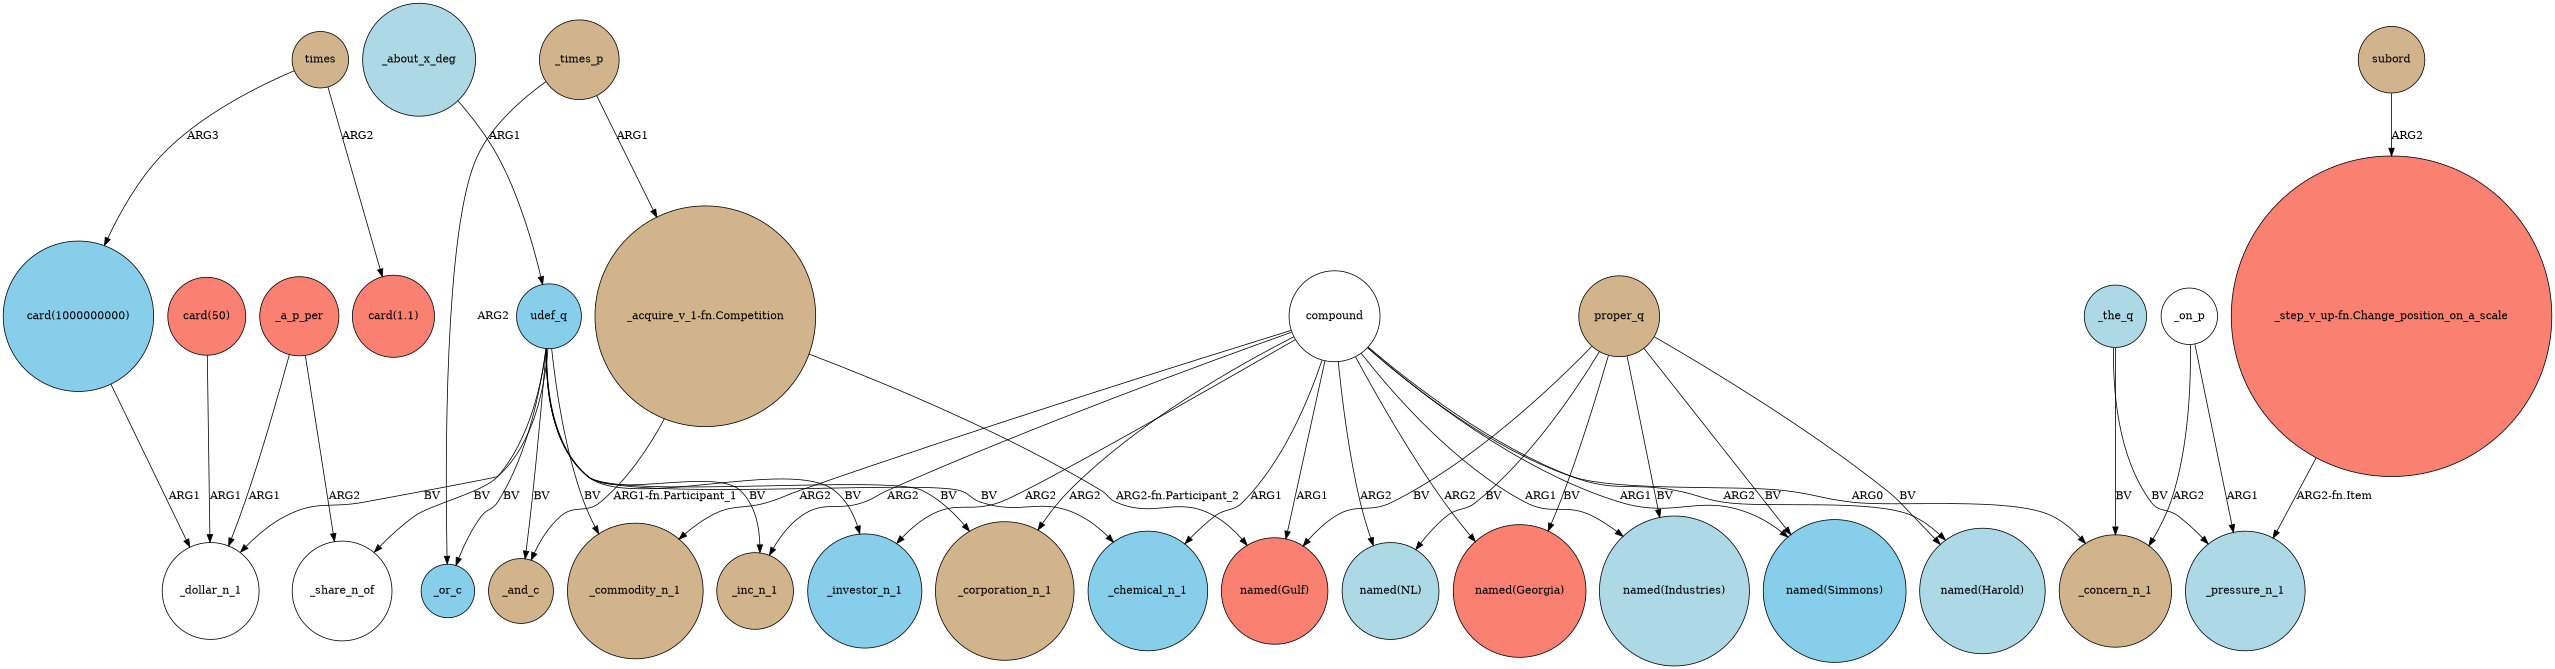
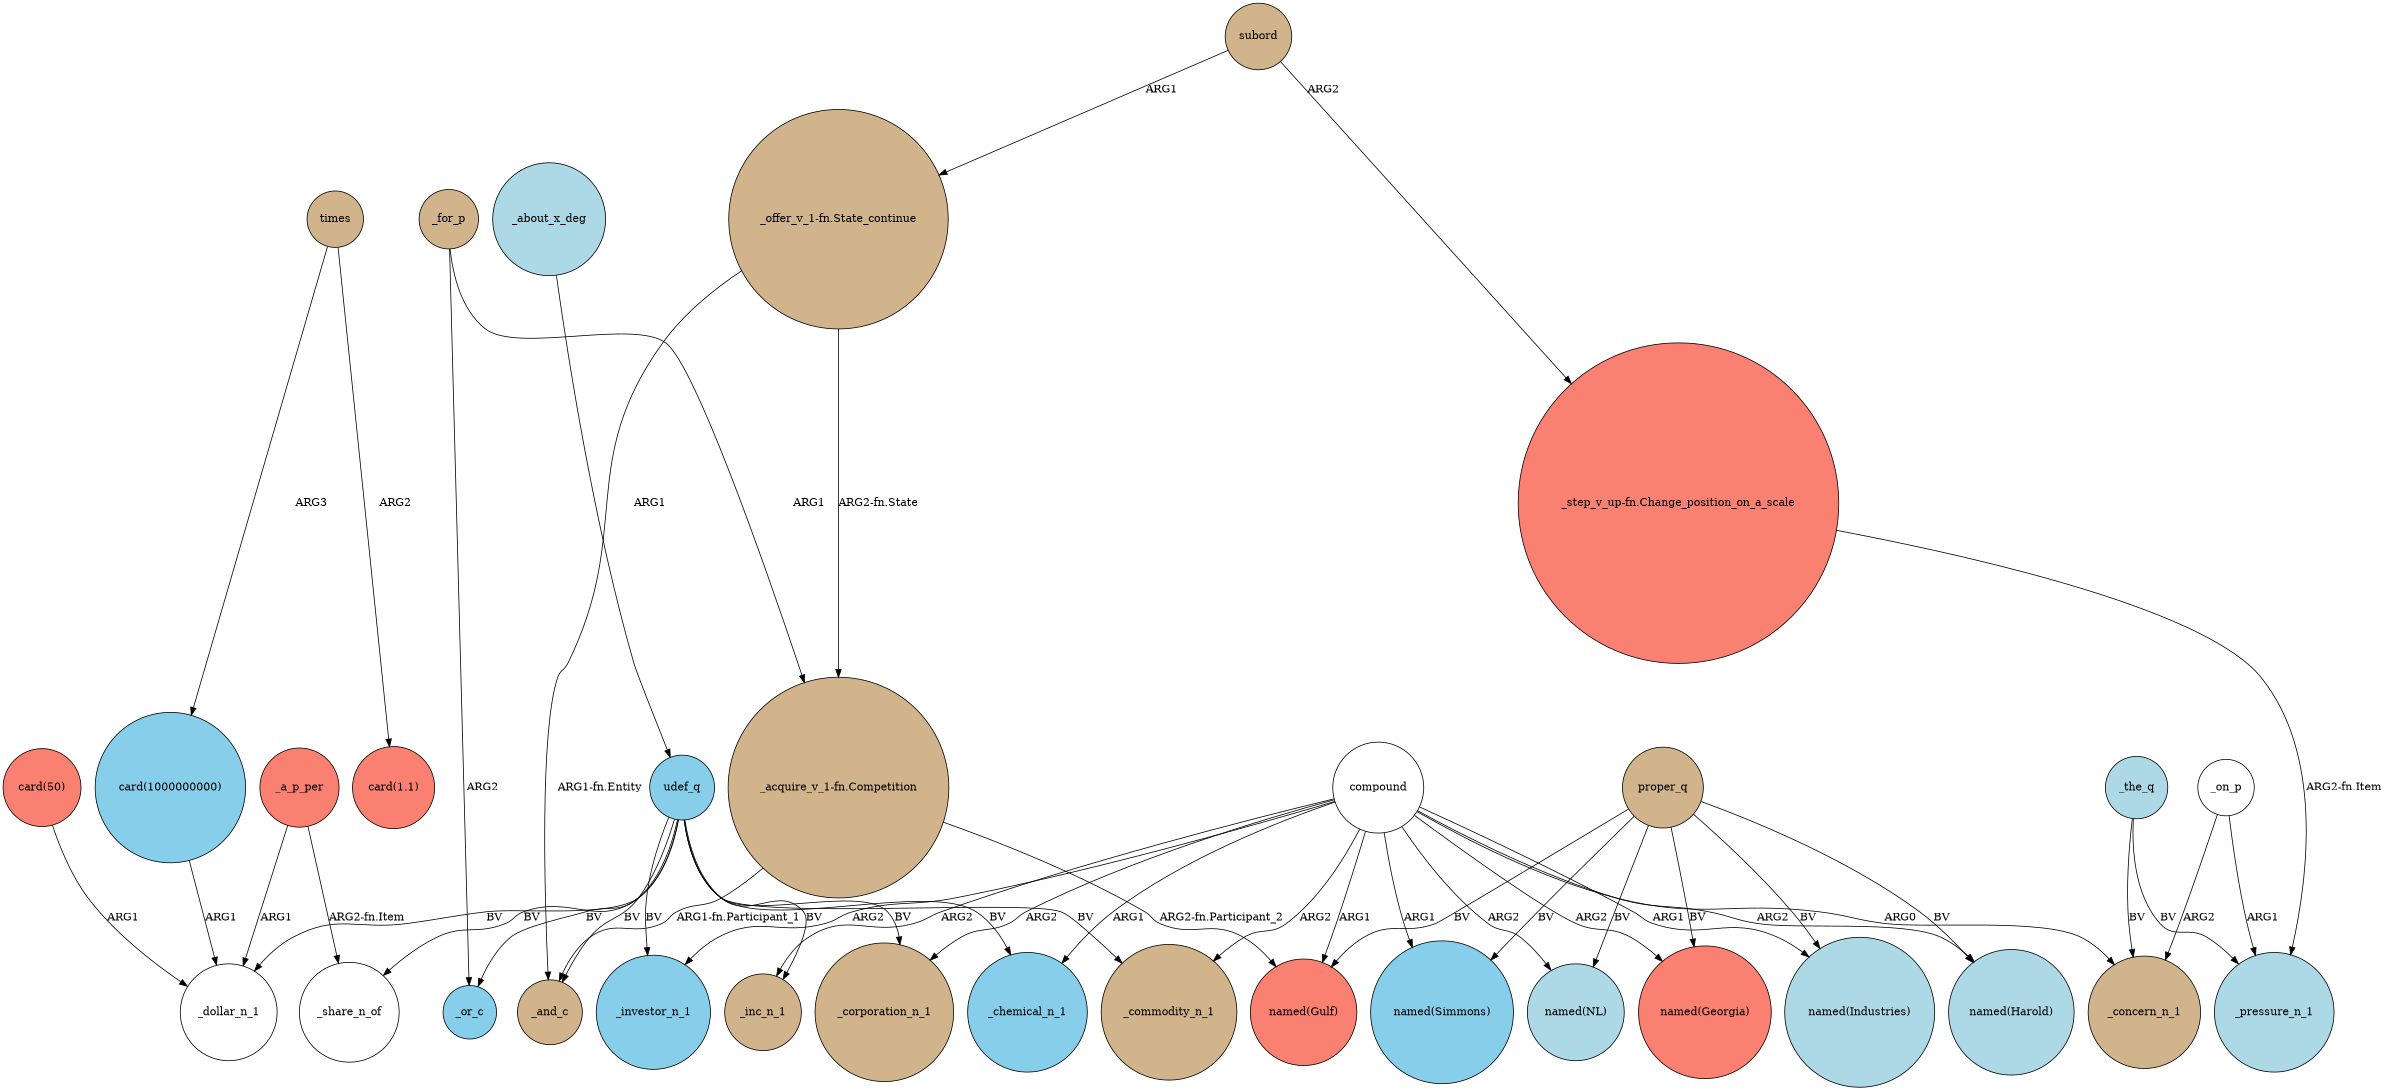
  digraph {
    fontname="DejaVu Serif"
    node [fillcolor=tan fontname="DejaVu Serif" shape=circle style=filled]
    edge [fontname="DejaVu Serif"]
    compound [fillcolor=white]
    _chemical_n_1 [fillcolor=skyblue]
    "named(Industries)" [fillcolor=lightblue]
    _concern_n_1
    "named(Georgia)" [fillcolor=salmon]
    "named(Harold)" [fillcolor=lightblue]
    _corporation_n_1
    "named(Simmons)" [fillcolor=skyblue]
    _inc_n_1
    "named(Gulf)" [fillcolor=salmon]
    "named(NL)" [fillcolor=lightblue]
    _commodity_n_1
    _investor_n_1 [fillcolor=skyblue]
    "card(50)" [fillcolor=salmon]
    _dollar_n_1 [fillcolor=white]
    proper_q
    _the_q [fillcolor=lightblue]
    _pressure_n_1 [fillcolor=lightblue]
+   "_offer_v_1-fn.State_continue"
    "_acquire_v_1-fn.Competition"
    _and_c
    udef_q [fillcolor=skyblue]
    _or_c [fillcolor=skyblue]
    _share_n_of [fillcolor=white]
    "_step_v_up-fn.Change_position_on_a_scale" [fillcolor=salmon]
    _on_p [fillcolor=white]
    "card(1000000000)" [fillcolor=skyblue]
    _about_x_deg [fillcolor=lightblue]
    times
    "card(1.1)" [fillcolor=salmon]
    subord
    _a_p_per [fillcolor=salmon]
-   _for_p [label=_times_p]
+   _for_p
    compound -> _chemical_n_1 [label=ARG1]
    compound -> "named(Industries)" [label=ARG1]
    compound -> _concern_n_1 [label=ARG0]
    compound -> "named(Georgia)" [label=ARG2]
    compound -> "named(Harold)" [label=ARG2]
    compound -> _corporation_n_1 [label=ARG2]
    compound -> "named(Simmons)" [label=ARG1]
    compound -> _inc_n_1 [label=ARG2]
    compound -> "named(Gulf)" [label=ARG1]
    compound -> "named(NL)" [label=ARG2]
    compound -> _commodity_n_1 [label=ARG2]
    compound -> _investor_n_1 [label=ARG2]
    "card(50)" -> _dollar_n_1 [label=ARG1]
    proper_q -> "named(Industries)" [label=BV]
    proper_q -> "named(Georgia)" [label=BV]
    proper_q -> "named(Harold)" [label=BV]
    proper_q -> "named(Simmons)" [label=BV]
    proper_q -> "named(Gulf)" [label=BV]
    proper_q -> "named(NL)" [label=BV]
    _the_q -> _concern_n_1 [label=BV]
    _the_q -> _pressure_n_1 [label=BV]
+   "_offer_v_1-fn.State_continue" -> "_acquire_v_1-fn.Competition" [label="ARG2-fn.State"]
+   "_offer_v_1-fn.State_continue" -> _and_c [label="ARG1-fn.Entity"]
    "_acquire_v_1-fn.Competition" -> "named(Gulf)" [label="ARG2-fn.Participant_2"]
    "_acquire_v_1-fn.Competition" -> _and_c [label="ARG1-fn.Participant_1"]
    udef_q -> _chemical_n_1 [label=BV]
    udef_q -> _corporation_n_1 [label=BV]
    udef_q -> _inc_n_1 [label=BV]
    udef_q -> _commodity_n_1 [label=BV]
    udef_q -> _investor_n_1 [label=BV]
    udef_q -> _dollar_n_1 [label=BV]
    udef_q -> _and_c [label=BV]
    udef_q -> _or_c [label=BV]
    udef_q -> _share_n_of [label=BV]
    "_step_v_up-fn.Change_position_on_a_scale" -> _pressure_n_1 [label="ARG2-fn.Item"]
    _on_p -> _concern_n_1 [label=ARG2]
    _on_p -> _pressure_n_1 [label=ARG1]
    "card(1000000000)" -> _dollar_n_1 [label=ARG1]
    _about_x_deg -> udef_q [label=ARG1]
    times -> "card(1000000000)" [label=ARG3]
    times -> "card(1.1)" [label=ARG2]
+   subord -> "_offer_v_1-fn.State_continue" [label=ARG1]
    subord -> "_step_v_up-fn.Change_position_on_a_scale" [label=ARG2]
    _a_p_per -> _dollar_n_1 [label=ARG1]
-   _a_p_per -> _share_n_of [label=ARG2]
+   _a_p_per -> _share_n_of [label="ARG2-fn.Item"]
    _for_p -> "_acquire_v_1-fn.Competition" [label=ARG1]
    _for_p -> _or_c [label=ARG2]
  }
